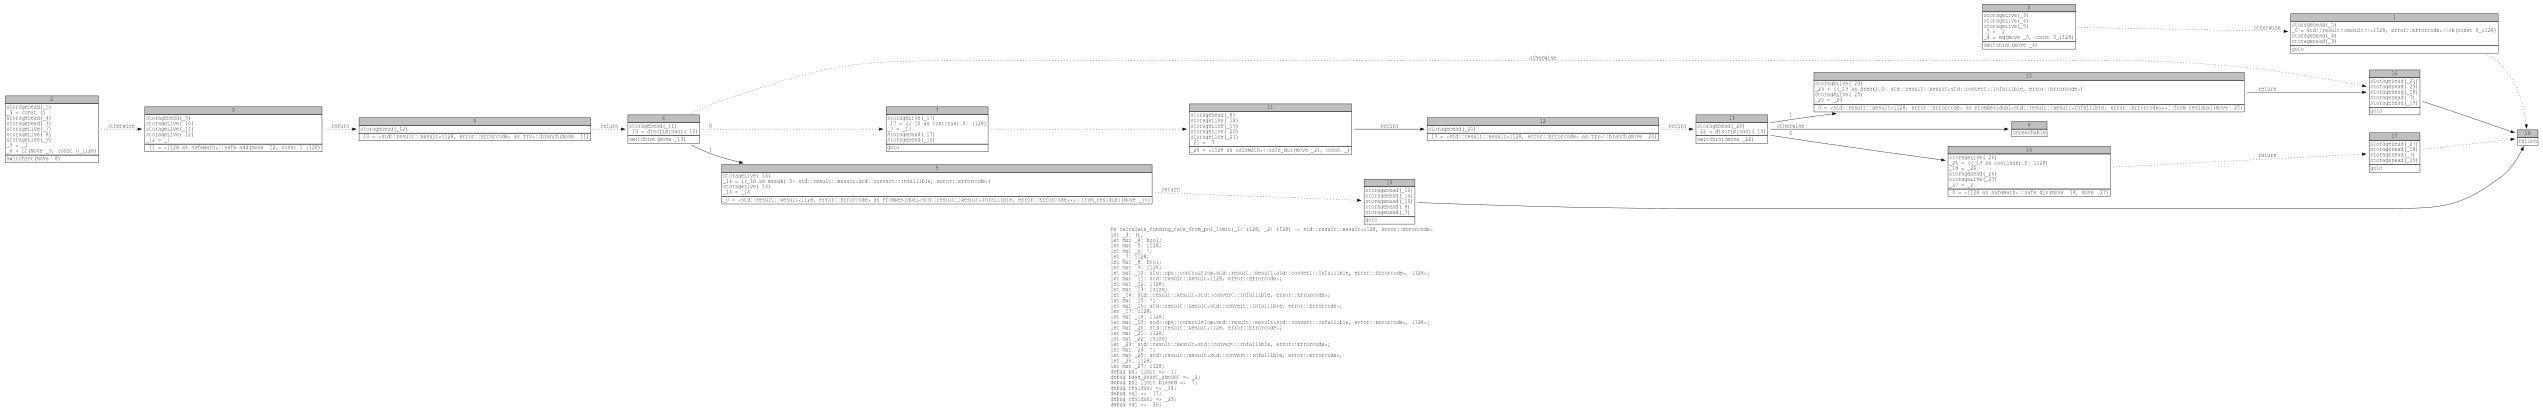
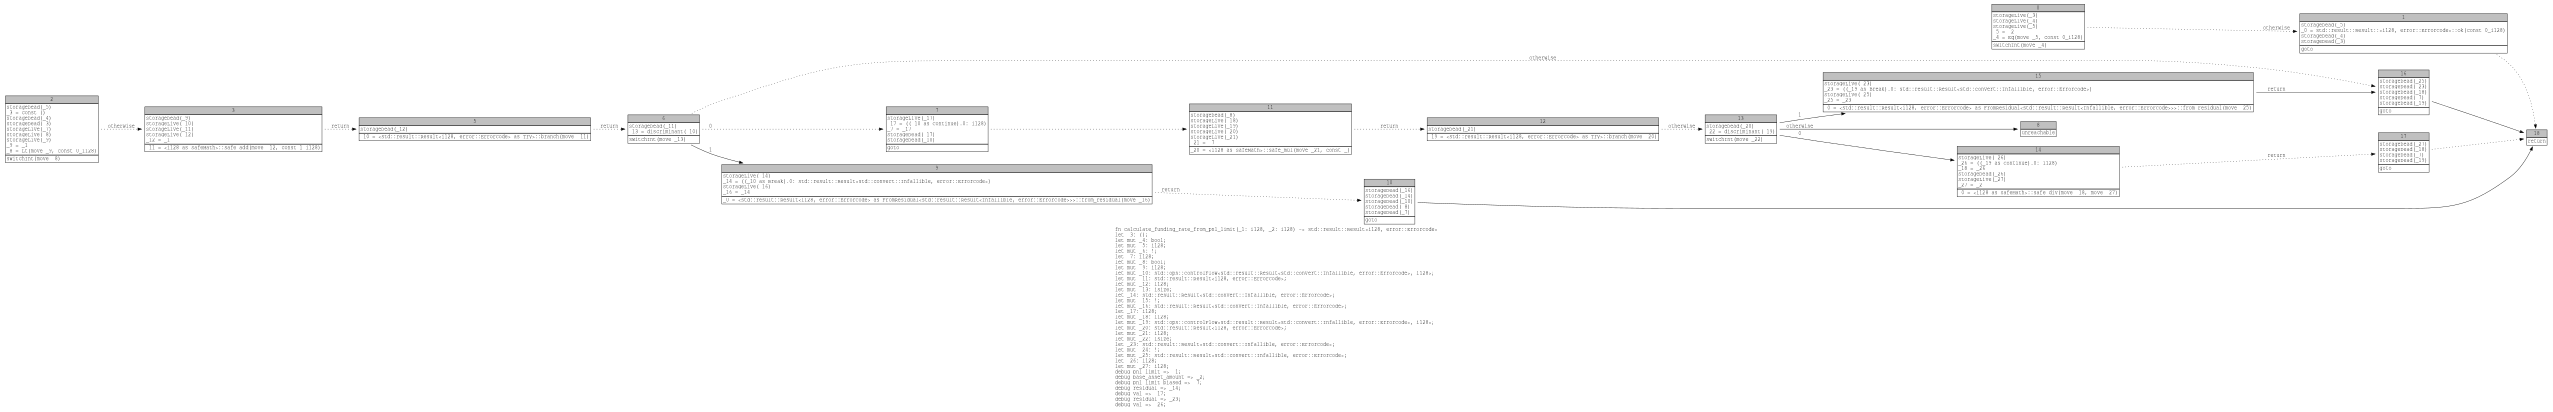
  digraph {
    fontname="Courier, monospace"
    label=<fn calculate_funding_rate_from_pnl_limit(_1: i128, _2: i128) -&gt; std::result::Result&lt;i128, error::ErrorCode&gt;<br align="left"/>let _3: ();<br align="left"/>let mut _4: bool;<br align="left"/>let mut _5: i128;<br align="left"/>let mut _6: !;<br align="left"/>let _7: i128;<br align="left"/>let mut _8: bool;<br align="left"/>let mut _9: i128;<br align="left"/>let mut _10: std::ops::ControlFlow&lt;std::result::Result&lt;std::convert::Infallible, error::ErrorCode&gt;, i128&gt;;<br align="left"/>let mut _11: std::result::Result&lt;i128, error::ErrorCode&gt;;<br align="left"/>let mut _12: i128;<br align="left"/>let mut _13: isize;<br align="left"/>let _14: std::result::Result&lt;std::convert::Infallible, error::ErrorCode&gt;;<br align="left"/>let mut _15: !;<br align="left"/>let mut _16: std::result::Result&lt;std::convert::Infallible, error::ErrorCode&gt;;<br align="left"/>let _17: i128;<br align="left"/>let mut _18: i128;<br align="left"/>let mut _19: std::ops::ControlFlow&lt;std::result::Result&lt;std::convert::Infallible, error::ErrorCode&gt;, i128&gt;;<br align="left"/>let mut _20: std::result::Result&lt;i128, error::ErrorCode&gt;;<br align="left"/>let mut _21: i128;<br align="left"/>let mut _22: isize;<br align="left"/>let _23: std::result::Result&lt;std::convert::Infallible, error::ErrorCode&gt;;<br align="left"/>let mut _24: !;<br align="left"/>let mut _25: std::result::Result&lt;std::convert::Infallible, error::ErrorCode&gt;;<br align="left"/>let _26: i128;<br align="left"/>let mut _27: i128;<br align="left"/>debug pnl_limit =&gt; _1;<br align="left"/>debug base_asset_amount =&gt; _2;<br align="left"/>debug pnl_limit_biased =&gt; _7;<br align="left"/>debug residual =&gt; _14;<br align="left"/>debug val =&gt; _17;<br align="left"/>debug residual =&gt; _23;<br align="left"/>debug val =&gt; _26;<br align="left"/>>
    rankdir=LR
    node [fontname="Courier, monospace" shape=none]
    edge [fontname="Courier, monospace" style=dotted]
    n1 [label=<<table border="0" cellborder="1" cellspacing="0"><tr><td bgcolor="gray" align="center" colspan="1">0</td></tr><tr><td align="left" balign="left">StorageLive(_3)<br/>StorageLive(_4)<br/>StorageLive(_5)<br/>_5 = _2<br/>_4 = Eq(move _5, const 0_i128)<br/></td></tr><tr><td align="left">switchInt(move _4)</td></tr></table>>]
    n2 [label=<<table border="0" cellborder="1" cellspacing="0"><tr><td bgcolor="gray" align="center" colspan="1">1</td></tr><tr><td align="left" balign="left">StorageDead(_5)<br/>_0 = std::result::Result::&lt;i128, error::ErrorCode&gt;::Ok(const 0_i128)<br/>StorageDead(_4)<br/>StorageDead(_3)<br/></td></tr><tr><td align="left">goto</td></tr></table>>]
    n3 [label=<<table border="0" cellborder="1" cellspacing="0"><tr><td bgcolor="gray" align="center" colspan="1">18</td></tr><tr><td align="left">return</td></tr></table>>]
    n4 [label=<<table border="0" cellborder="1" cellspacing="0"><tr><td bgcolor="gray" align="center" colspan="1">2</td></tr><tr><td align="left" balign="left">StorageDead(_5)<br/>_3 = const ()<br/>StorageDead(_4)<br/>StorageDead(_3)<br/>StorageLive(_7)<br/>StorageLive(_8)<br/>StorageLive(_9)<br/>_9 = _1<br/>_8 = Lt(move _9, const 0_i128)<br/></td></tr><tr><td align="left">switchInt(move _8)</td></tr></table>>]
    n5 [label=<<table border="0" cellborder="1" cellspacing="0"><tr><td bgcolor="gray" align="center" colspan="1">3</td></tr><tr><td align="left" balign="left">StorageDead(_9)<br/>StorageLive(_10)<br/>StorageLive(_11)<br/>StorageLive(_12)<br/>_12 = _1<br/></td></tr><tr><td align="left">_11 = &lt;i128 as SafeMath&gt;::safe_add(move _12, const 1_i128)</td></tr></table>>]
    n6 [label=<<table border="0" cellborder="1" cellspacing="0"><tr><td bgcolor="gray" align="center" colspan="1">5</td></tr><tr><td align="left" balign="left">StorageDead(_12)<br/></td></tr><tr><td align="left">_10 = &lt;std::result::Result&lt;i128, error::ErrorCode&gt; as Try&gt;::branch(move _11)</td></tr></table>>]
    n7 [label=<<table border="0" cellborder="1" cellspacing="0"><tr><td bgcolor="gray" align="center" colspan="1">6</td></tr><tr><td align="left" balign="left">StorageDead(_11)<br/>_13 = discriminant(_10)<br/></td></tr><tr><td align="left">switchInt(move _13)</td></tr></table>>]
    n8 [label=<<table border="0" cellborder="1" cellspacing="0"><tr><td bgcolor="gray" align="center" colspan="1">11</td></tr><tr><td align="left" balign="left">StorageDead(_8)<br/>StorageLive(_18)<br/>StorageLive(_19)<br/>StorageLive(_20)<br/>StorageLive(_21)<br/>_21 = _7<br/></td></tr><tr><td align="left">_20 = &lt;i128 as SafeMath&gt;::safe_mul(move _21, const _)</td></tr></table>>]
    n9 [label=<<table border="0" cellborder="1" cellspacing="0"><tr><td bgcolor="gray" align="center" colspan="1">12</td></tr><tr><td align="left" balign="left">StorageDead(_21)<br/></td></tr><tr><td align="left">_19 = &lt;std::result::Result&lt;i128, error::ErrorCode&gt; as Try&gt;::branch(move _20)</td></tr></table>>]
    n10 [label=<<table border="0" cellborder="1" cellspacing="0"><tr><td bgcolor="gray" align="center" colspan="1">7</td></tr><tr><td align="left" balign="left">StorageLive(_17)<br/>_17 = ((_10 as Continue).0: i128)<br/>_7 = _17<br/>StorageDead(_17)<br/>StorageDead(_10)<br/></td></tr><tr><td align="left">goto</td></tr></table>>]
    n11 [label=<<table border="0" cellborder="1" cellspacing="0"><tr><td bgcolor="gray" align="center" colspan="1">9</td></tr><tr><td align="left" balign="left">StorageLive(_14)<br/>_14 = ((_10 as Break).0: std::result::Result&lt;std::convert::Infallible, error::ErrorCode&gt;)<br/>StorageLive(_16)<br/>_16 = _14<br/></td></tr><tr><td align="left">_0 = &lt;std::result::Result&lt;i128, error::ErrorCode&gt; as FromResidual&lt;std::result::Result&lt;Infallible, error::ErrorCode&gt;&gt;&gt;::from_residual(move _16)</td></tr></table>>]
    n12 [label=<<table border="0" cellborder="1" cellspacing="0"><tr><td bgcolor="gray" align="center" colspan="1">16</td></tr><tr><td align="left" balign="left">StorageDead(_25)<br/>StorageDead(_23)<br/>StorageDead(_18)<br/>StorageDead(_7)<br/>StorageDead(_19)<br/></td></tr><tr><td align="left">goto</td></tr></table>>]
    n13 [label=<<table border="0" cellborder="1" cellspacing="0"><tr><td bgcolor="gray" align="center" colspan="1">8</td></tr><tr><td align="left">unreachable</td></tr></table>>]
    n14 [label=<<table border="0" cellborder="1" cellspacing="0"><tr><td bgcolor="gray" align="center" colspan="1">10</td></tr><tr><td align="left" balign="left">StorageDead(_16)<br/>StorageDead(_14)<br/>StorageDead(_10)<br/>StorageDead(_8)<br/>StorageDead(_7)<br/></td></tr><tr><td align="left">goto</td></tr></table>>]
    n15 [label=<<table border="0" cellborder="1" cellspacing="0"><tr><td bgcolor="gray" align="center" colspan="1">13</td></tr><tr><td align="left" balign="left">StorageDead(_20)<br/>_22 = discriminant(_19)<br/></td></tr><tr><td align="left">switchInt(move _22)</td></tr></table>>]
    n16 [label=<<table border="0" cellborder="1" cellspacing="0"><tr><td bgcolor="gray" align="center" colspan="1">14</td></tr><tr><td align="left" balign="left">StorageLive(_26)<br/>_26 = ((_19 as Continue).0: i128)<br/>_18 = _26<br/>StorageDead(_26)<br/>StorageLive(_27)<br/>_27 = _2<br/></td></tr><tr><td align="left">_0 = &lt;i128 as SafeMath&gt;::safe_div(move _18, move _27)</td></tr></table>>]
    n17 [label=<<table border="0" cellborder="1" cellspacing="0"><tr><td bgcolor="gray" align="center" colspan="1">15</td></tr><tr><td align="left" balign="left">StorageLive(_23)<br/>_23 = ((_19 as Break).0: std::result::Result&lt;std::convert::Infallible, error::ErrorCode&gt;)<br/>StorageLive(_25)<br/>_25 = _23<br/></td></tr><tr><td align="left">_0 = &lt;std::result::Result&lt;i128, error::ErrorCode&gt; as FromResidual&lt;std::result::Result&lt;Infallible, error::ErrorCode&gt;&gt;&gt;::from_residual(move _25)</td></tr></table>>]
    n18 [label=<<table border="0" cellborder="1" cellspacing="0"><tr><td bgcolor="gray" align="center" colspan="1">17</td></tr><tr><td align="left" balign="left">StorageDead(_27)<br/>StorageDead(_18)<br/>StorageDead(_7)<br/>StorageDead(_19)<br/></td></tr><tr><td align="left">goto</td></tr></table>>]
    n1 -> n2 [label=otherwise]
    n2 -> n3
    n4 -> n5 [label=otherwise]
    n5 -> n6 [label=return]
    n6 -> n7 [label=return]
    n7 -> n10 [label=0]
    n7 -> n11 [label=1 style=solid]
    n7 -> n12 [label=otherwise]
-   n8 -> n9 [label=return style=solid]
-   n9 -> n15 [label=return]
+   n8 -> n9 [label=return]
+   n9 -> n15 [label=otherwise]
    n10 -> n8
    n11 -> n14 [label=return]
    n12 -> n3 [style=solid]
    n14 -> n3 [style=solid]
    n15 -> n13 [label=otherwise style=solid]
    n15 -> n16 [label=0 style=solid]
    n15 -> n17 [label=1 style=solid]
    n16 -> n18 [label=return]
    n17 -> n12 [label=return style=solid]
    n18 -> n3
  }
